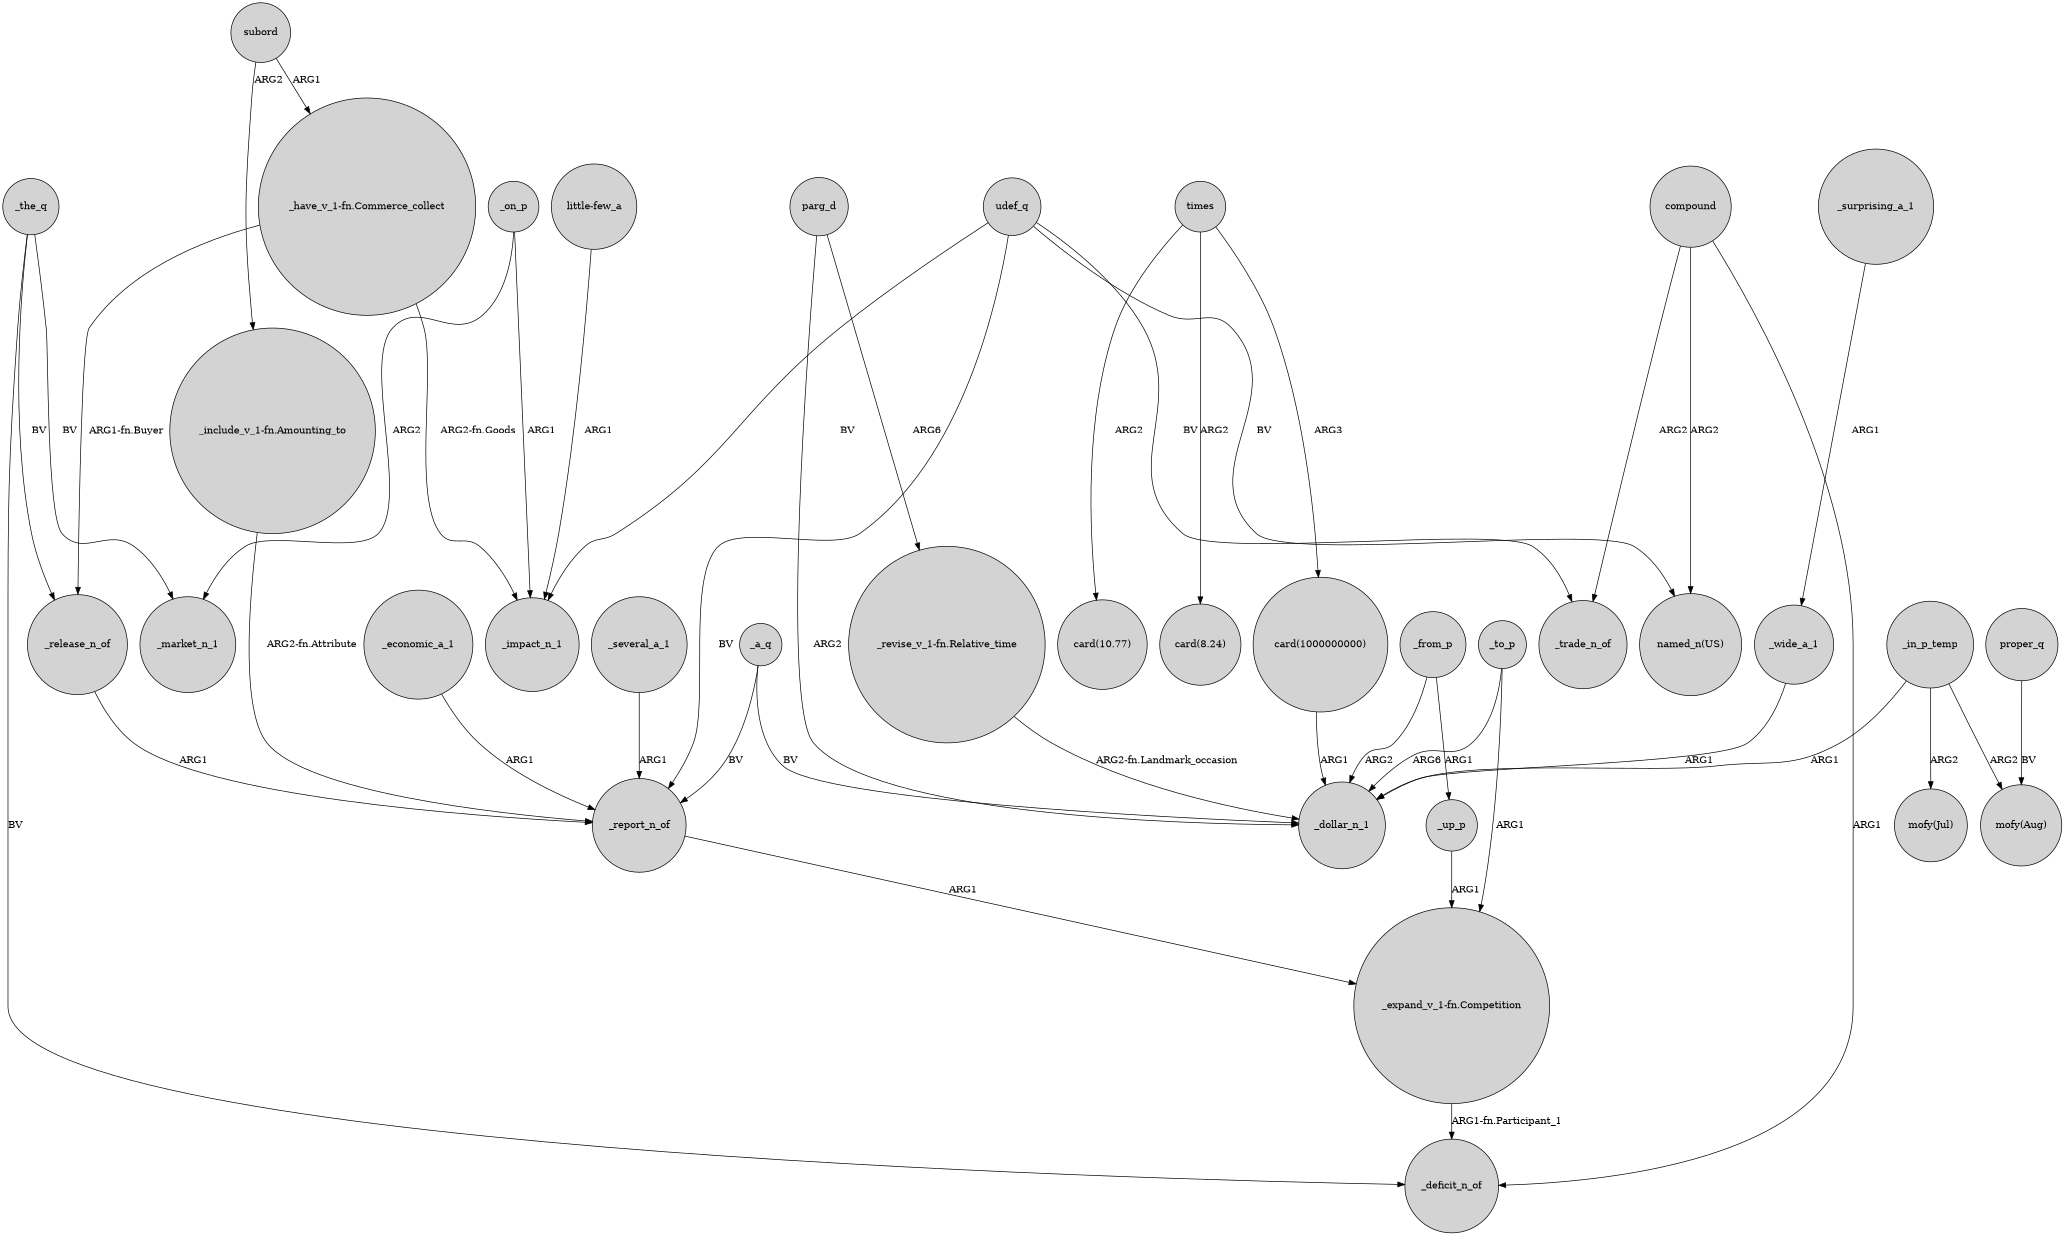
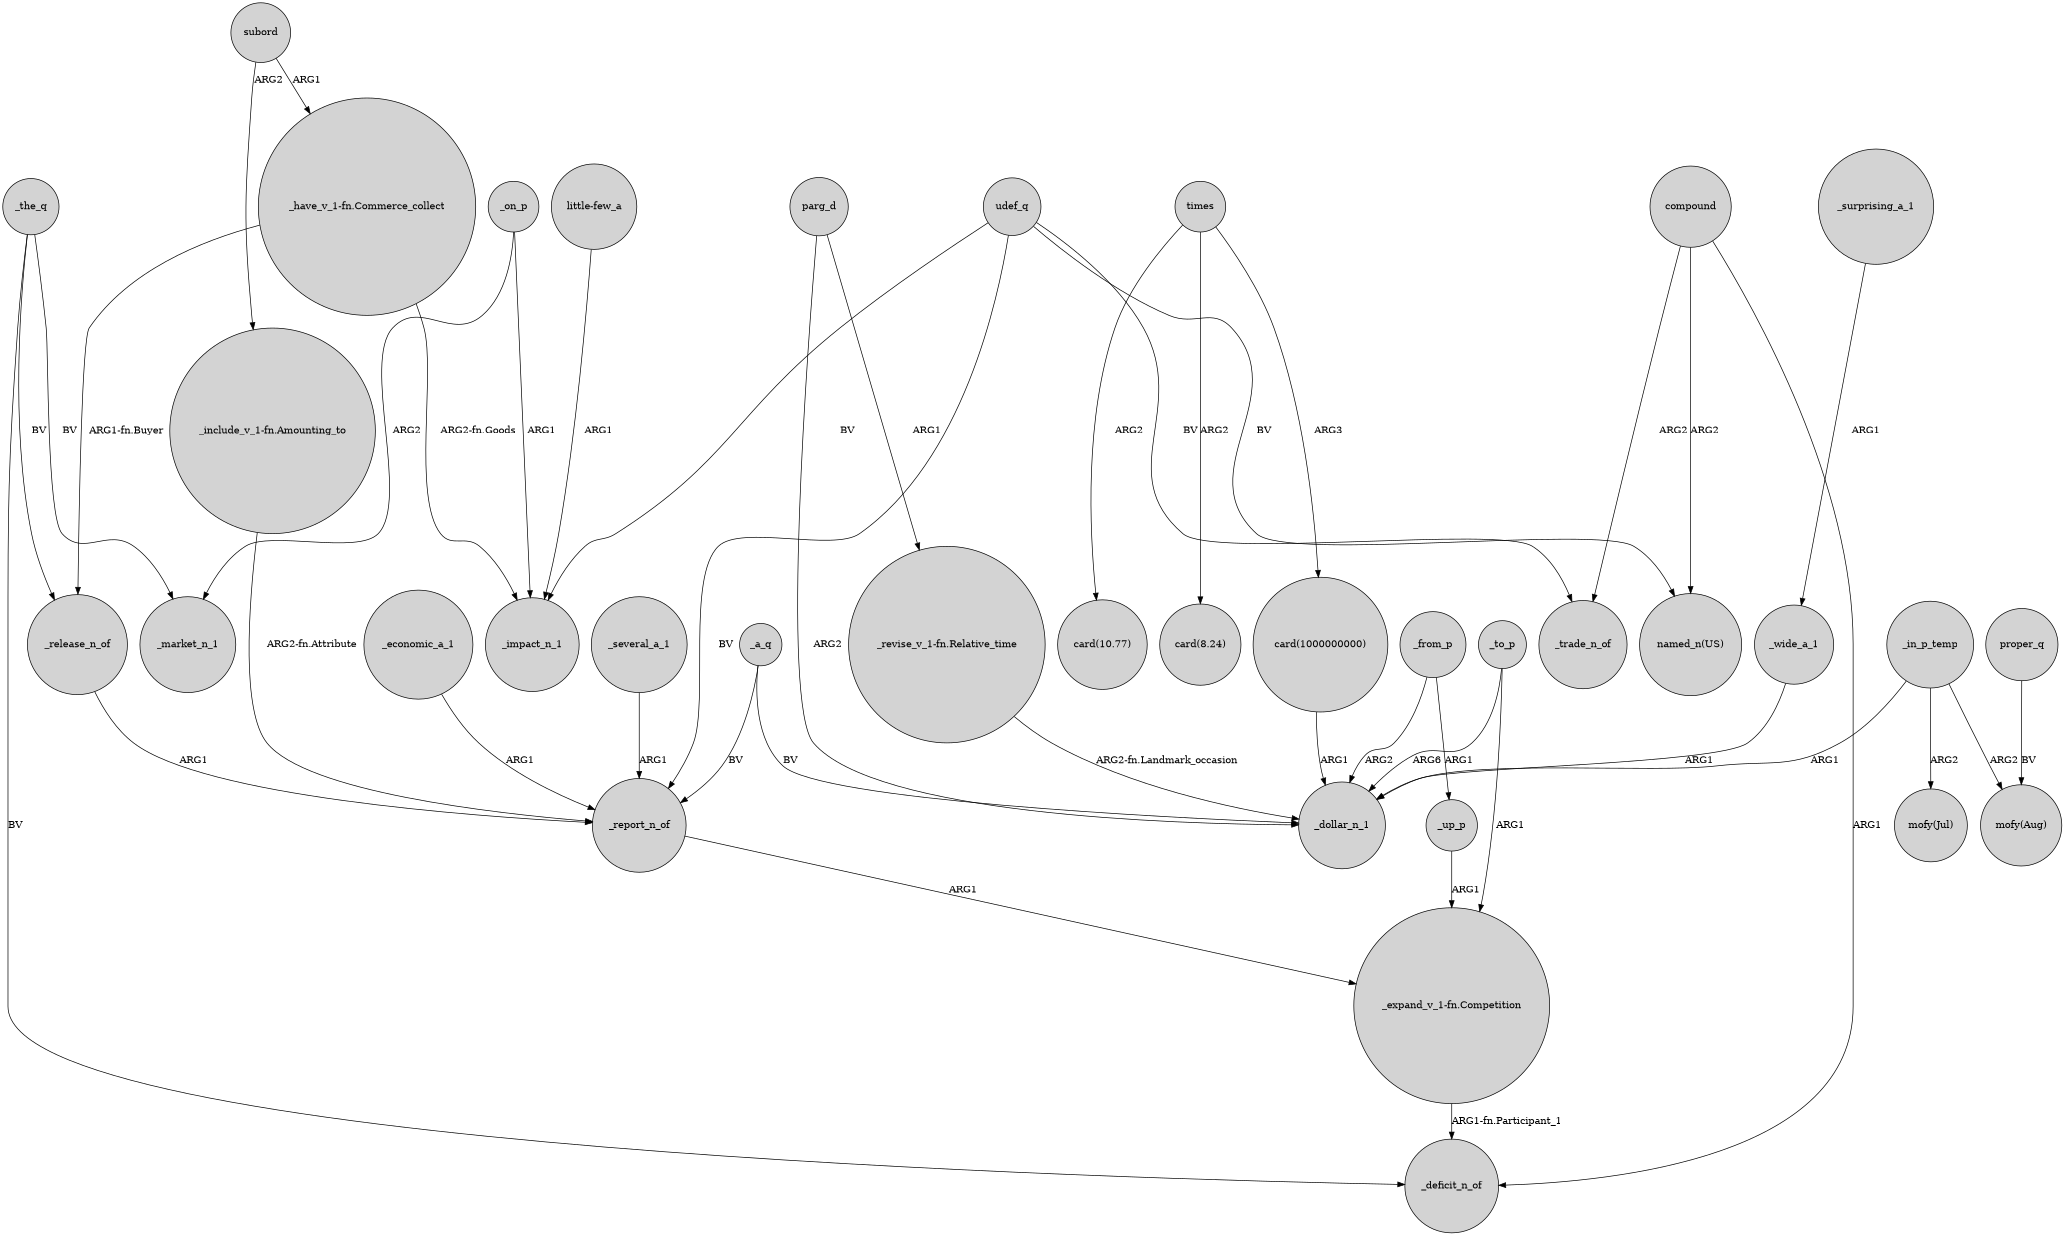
  digraph {
    node [shape=circle style=filled]
    "card(1000000000)"
    _dollar_n_1
    _in_p_temp
    "mofy(Jul)"
    "mofy(Aug)"
    _several_a_1
    _report_n_of
    "_expand_v_1-fn.Competition"
    _deficit_n_of
    parg_d
    "_revise_v_1-fn.Relative_time"
    _a_q
    _the_q
    _release_n_of
    _market_n_1
    _from_p
    _up_p
    times
    "card(10.77)"
    "card(8.24)"
    proper_q
    _to_p
    _on_p
    _impact_n_1
    udef_q
    _trade_n_of
    "named_n(US)"
    subord
    "_have_v_1-fn.Commerce_collect"
    "_include_v_1-fn.Amounting_to"
    "little-few_a"
    _surprising_a_1
    _wide_a_1
    compound
    _economic_a_1
    "card(1000000000)" -> _dollar_n_1 [label=ARG1]
    _in_p_temp -> _dollar_n_1 [label=ARG1]
    _in_p_temp -> "mofy(Jul)" [label=ARG2]
    _in_p_temp -> "mofy(Aug)" [label=ARG2]
    _several_a_1 -> _report_n_of [label=ARG1]
    _report_n_of -> "_expand_v_1-fn.Competition" [label=ARG1]
    "_expand_v_1-fn.Competition" -> _deficit_n_of [label="ARG1-fn.Participant_1"]
    parg_d -> _dollar_n_1 [label=ARG2]
-   parg_d -> "_revise_v_1-fn.Relative_time" [label=ARG6]
+   parg_d -> "_revise_v_1-fn.Relative_time" [label=ARG1]
    "_revise_v_1-fn.Relative_time" -> _dollar_n_1 [label="ARG2-fn.Landmark_occasion"]
    _a_q -> _dollar_n_1 [label=BV]
    _a_q -> _report_n_of [label=BV]
    _the_q -> _deficit_n_of [label=BV]
    _the_q -> _release_n_of [label=BV]
    _the_q -> _market_n_1 [label=BV]
    _release_n_of -> _report_n_of [label=ARG1]
    _from_p -> _dollar_n_1 [label=ARG2]
    _from_p -> _up_p [label=ARG1]
    _up_p -> "_expand_v_1-fn.Competition" [label=ARG1]
    times -> "card(1000000000)" [label=ARG3]
    times -> "card(10.77)" [label=ARG2]
    times -> "card(8.24)" [label=ARG2]
    proper_q -> "mofy(Aug)" [label=BV]
    _to_p -> _dollar_n_1 [label=ARG6]
    _to_p -> "_expand_v_1-fn.Competition" [label=ARG1]
    _on_p -> _market_n_1 [label=ARG2]
    _on_p -> _impact_n_1 [label=ARG1]
    udef_q -> _report_n_of [label=BV]
    udef_q -> _impact_n_1 [label=BV]
    udef_q -> _trade_n_of [label=BV]
    udef_q -> "named_n(US)" [label=BV]
    subord -> "_have_v_1-fn.Commerce_collect" [label=ARG1]
    subord -> "_include_v_1-fn.Amounting_to" [label=ARG2]
    "_have_v_1-fn.Commerce_collect" -> _release_n_of [label="ARG1-fn.Buyer"]
    "_have_v_1-fn.Commerce_collect" -> _impact_n_1 [label="ARG2-fn.Goods"]
    "_include_v_1-fn.Amounting_to" -> _report_n_of [label="ARG2-fn.Attribute"]
    "little-few_a" -> _impact_n_1 [label=ARG1]
    _surprising_a_1 -> _wide_a_1 [label=ARG1]
    _wide_a_1 -> _dollar_n_1 [label=ARG1]
    compound -> _deficit_n_of [label=ARG1]
    compound -> _trade_n_of [label=ARG2]
    compound -> "named_n(US)" [label=ARG2]
    _economic_a_1 -> _report_n_of [label=ARG1]
  }
